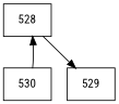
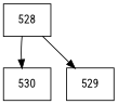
  digraph {
    fontname="Roboto Condensed"
    node [fontname="Roboto Condensed" shape=record]
    edge [fontname="Roboto Condensed"]
    n1 [label="{528}"]
    n2 [label="{530}"]
    n3 [label="{529}"]
-   n2 -> n1
+   n1 -> n2
    n1 -> n3
  }
